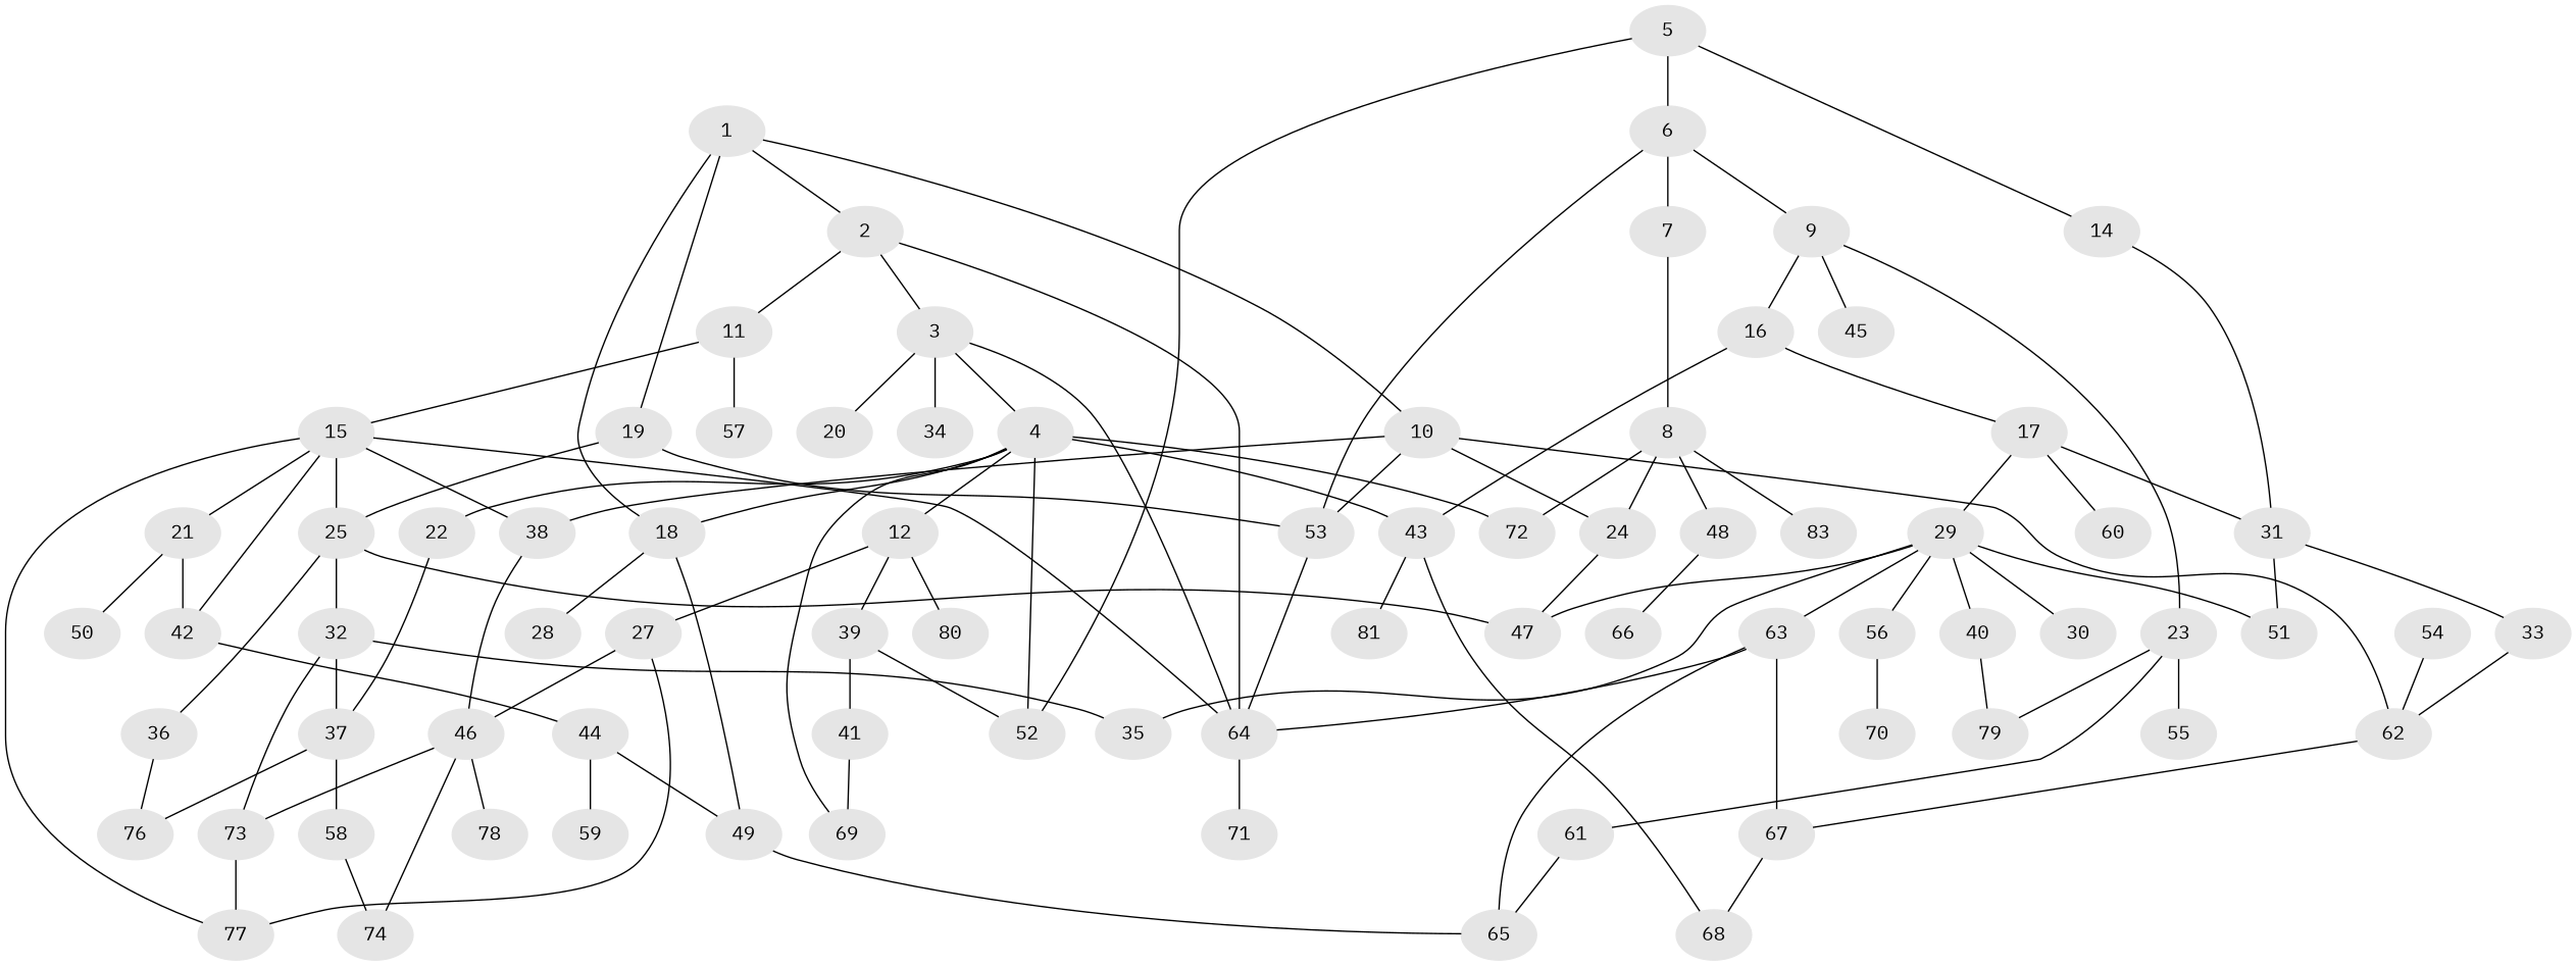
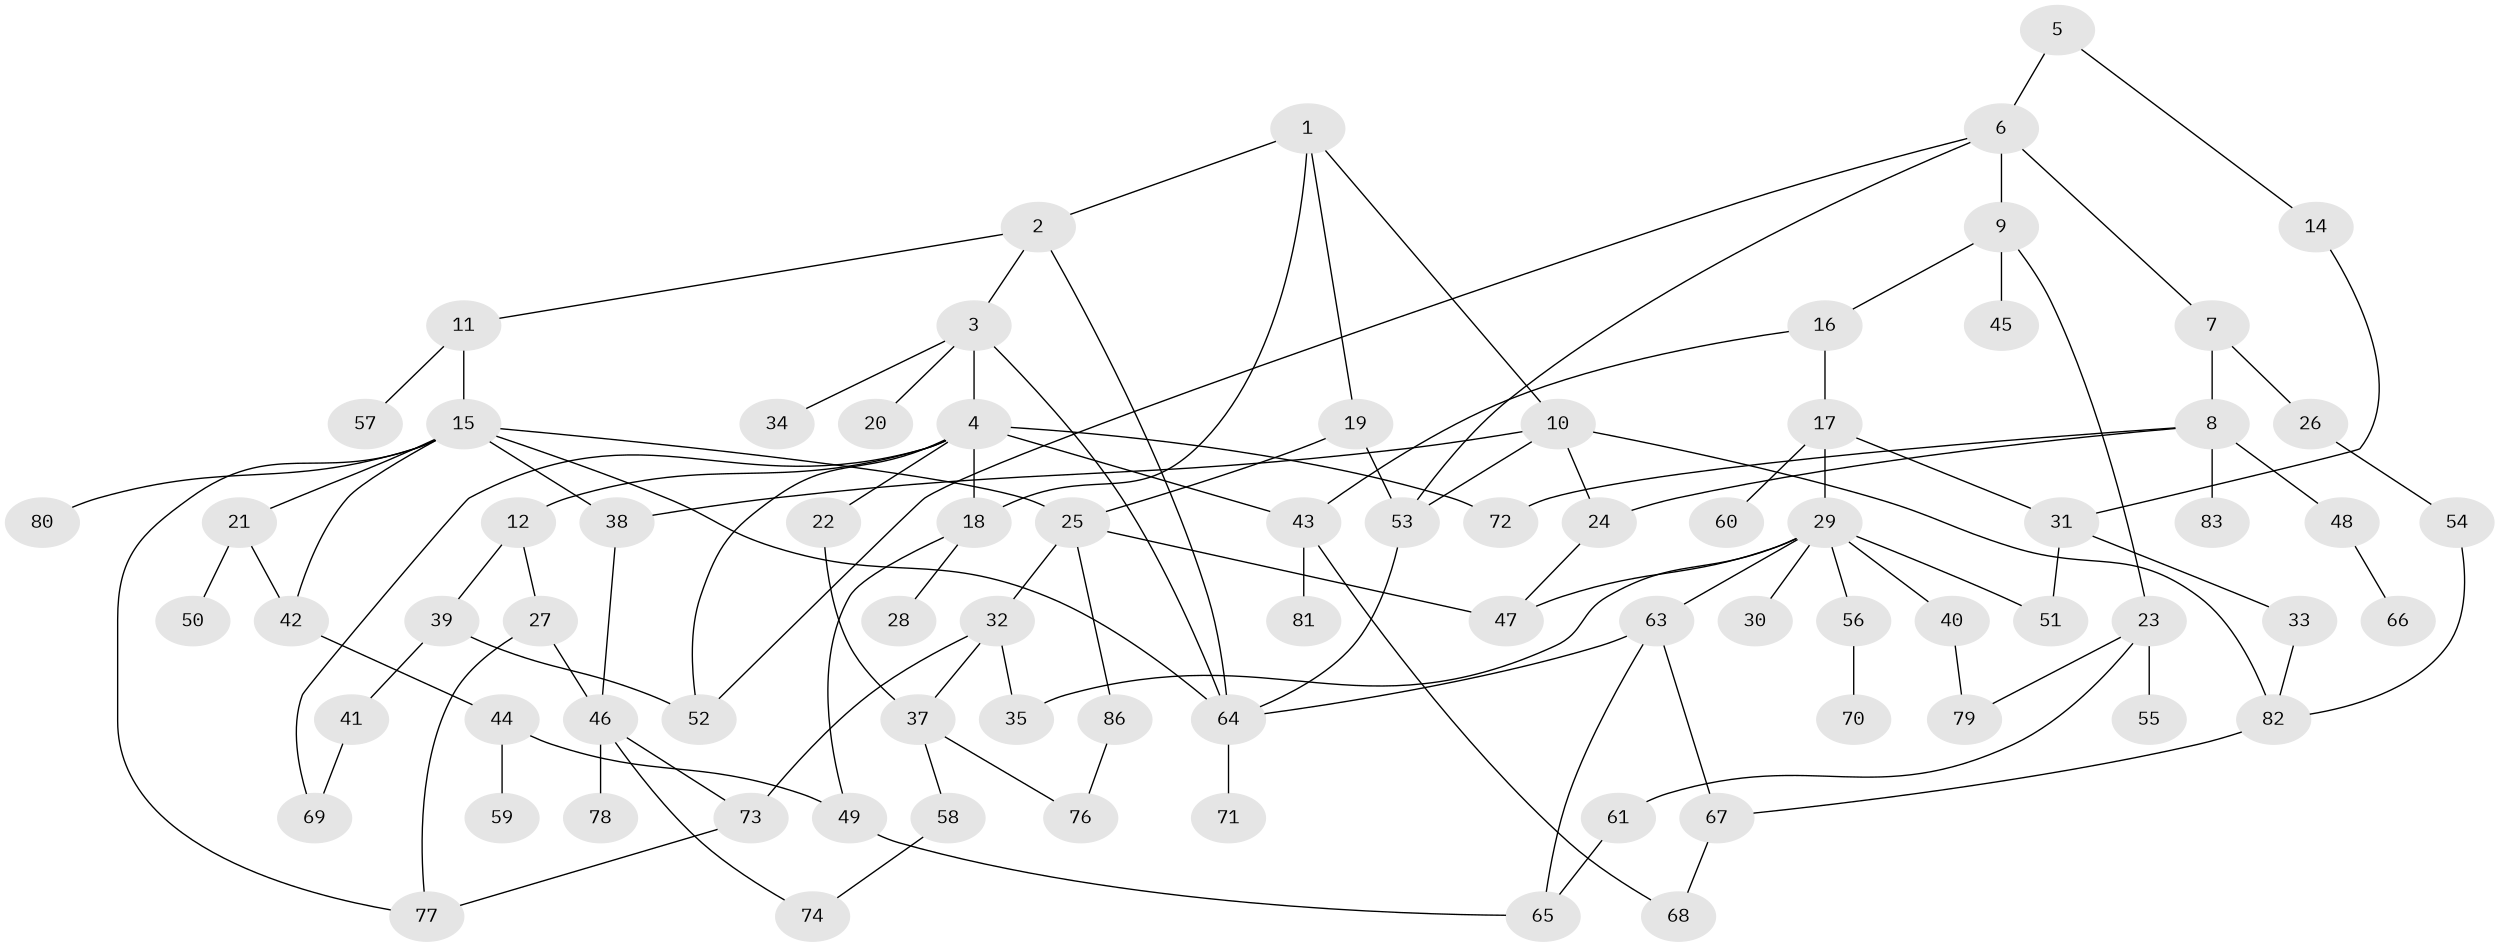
  graph {
    fontname="IBM Plex Mono"
    node [color=gray90 fontname="IBM Plex Mono" style=filled]
    edge [fontname="IBM Plex Mono"]
    1
    2
    10
    19
    18
    3
    11
    64
    5
    52
    6
    14
    53
    24
    38
-   62
+   62 [label=82]
    25
    4
    20
    34
    15
    57
    71
    12
    22
    43
    69
    72
    27
    39
    28
    49
    37
    68
    81
    7
    9
    31
    8
+   26
    16
    23
    45
    n44 [label=83]
    48
    54
    47
    66
    17
    55
    61
    79
    46
    67
    21
    42
    77
    80
    41
    51
    33
    50
    32
-   36
+   36 [label=86]
    44
    29
    60
    30
    35
    40
    56
    63
    65
    76
    58
    73
    74
    78
    70
    59
    1 -- 2
    1 -- 10
    1 -- 19
    1 -- 18
    2 -- 3
    2 -- 11
    2 -- 64
    10 -- 53
    10 -- 24
    10 -- 38
    10 -- 62
    19 -- 53
    19 -- 25
    18 -- 28
    18 -- 49
    3 -- 64
    3 -- 4
    3 -- 20
    3 -- 34
    11 -- 15
    11 -- 57
    64 -- 71
-   5 -- 52
+   6 -- 52
    5 -- 6
    5 -- 14
    6 -- 53
    6 -- 7
    6 -- 9
    14 -- 31
    53 -- 64
    24 -- 47
    38 -- 46
    62 -- 67
    25 -- 47
    25 -- 32
    25 -- 36
    4 -- 18
    4 -- 52
    4 -- 12
    4 -- 22
    4 -- 43
    4 -- 69
    4 -- 72
    15 -- 64
    15 -- 38
    15 -- 25
    15 -- 21
    15 -- 42
    15 -- 77
-   12 -- 80
+   15 -- 80
    12 -- 27
    12 -- 39
    22 -- 37
    43 -- 68
    43 -- 81
    27 -- 46
    27 -- 77
    39 -- 52
    39 -- 41
    49 -- 65
    37 -- 76
    37 -- 58
    7 -- 8
+   7 -- 26
    9 -- 16
    9 -- 23
    9 -- 45
    31 -- 51
    31 -- 33
    8 -- 24
    8 -- 72
    8 -- n44
    8 -- 48
+   26 -- 54
    16 -- 43
    16 -- 17
    23 -- 55
    23 -- 61
    23 -- 79
    48 -- 66
    54 -- 62
    17 -- 31
    17 -- 29
    17 -- 60
    61 -- 65
    46 -- 73
    46 -- 74
    46 -- 78
    67 -- 68
    21 -- 42
    21 -- 50
    42 -- 44
    41 -- 69
    33 -- 62
    32 -- 37
    32 -- 35
    32 -- 73
    36 -- 76
    44 -- 49
    44 -- 59
    29 -- 47
    29 -- 51
    29 -- 30
    29 -- 35
    29 -- 40
    29 -- 56
    29 -- 63
    40 -- 79
    56 -- 70
    63 -- 64
    63 -- 67
    63 -- 65
    58 -- 74
    73 -- 77
  }
